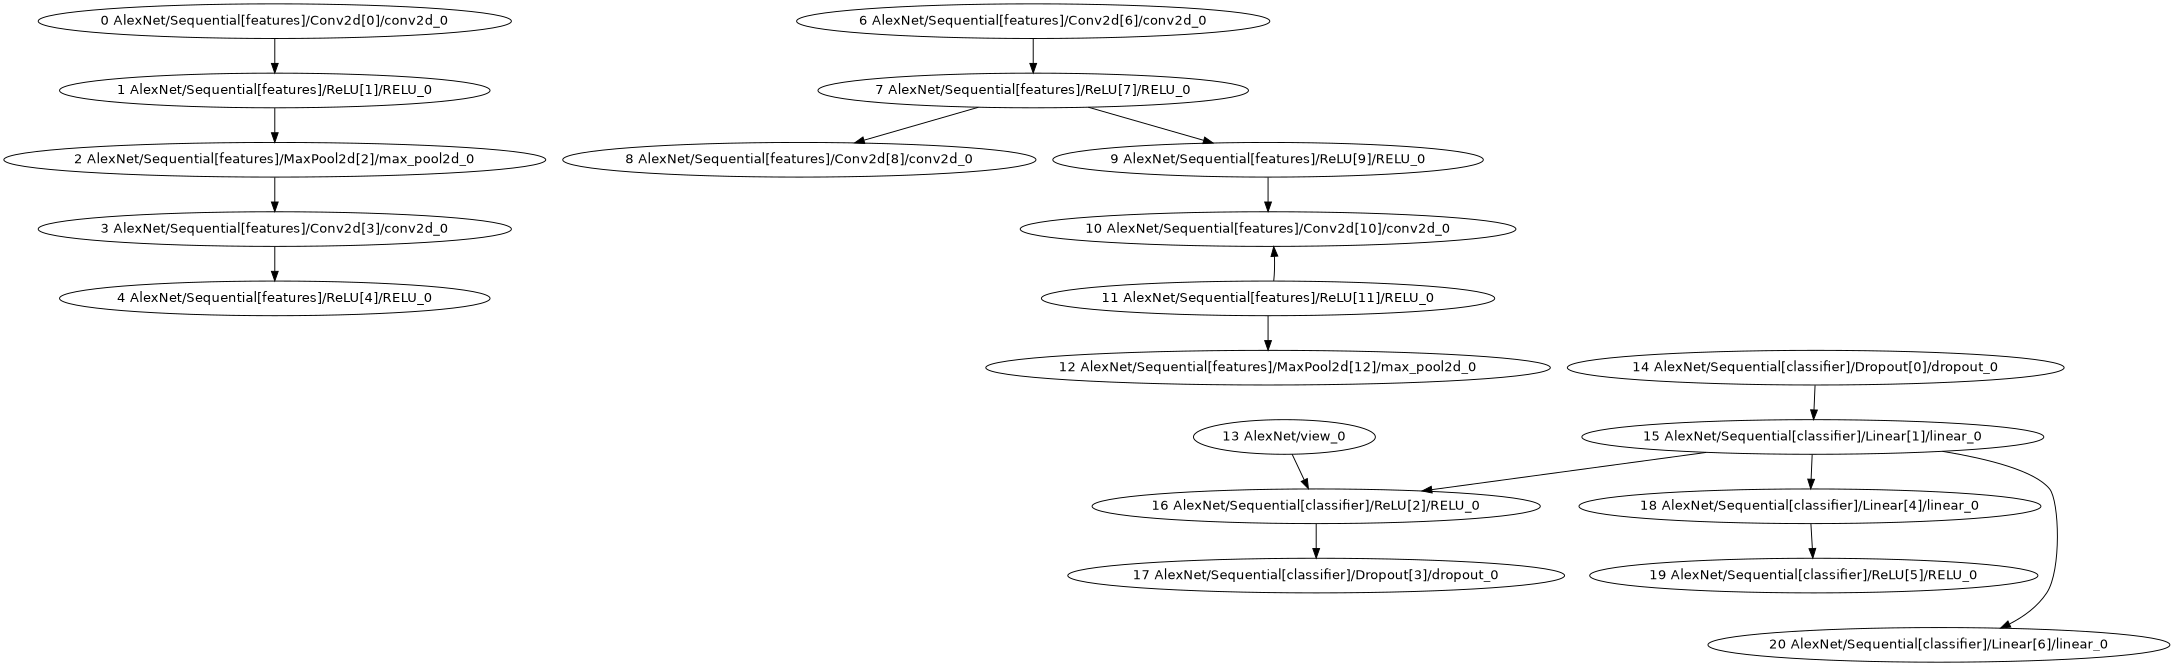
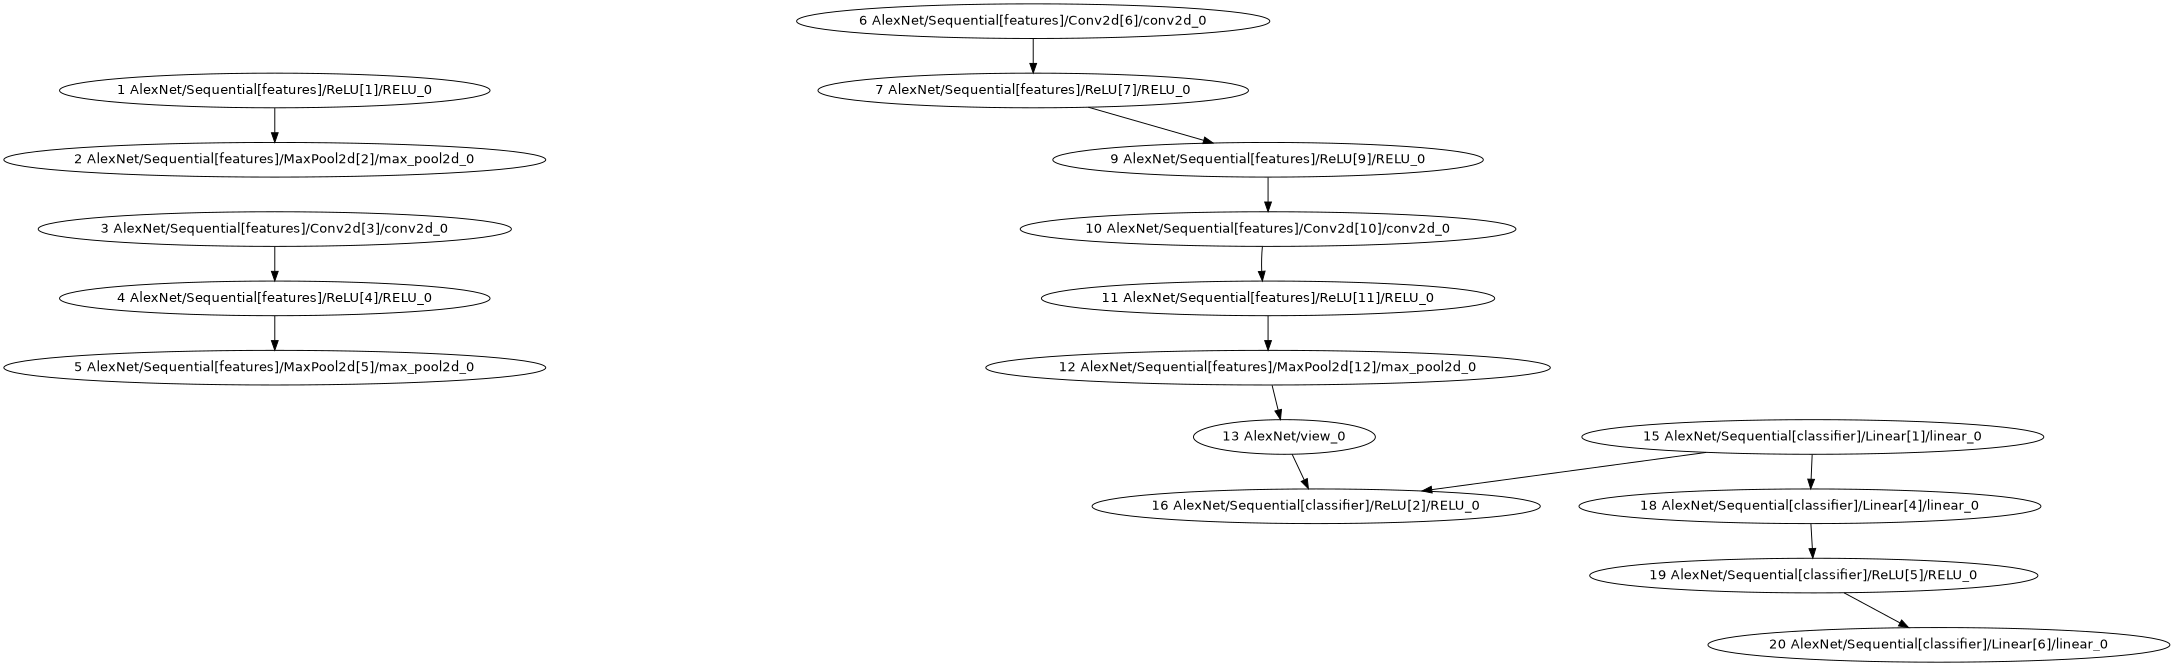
  strict digraph {
    fontname="DejaVu Sans"
    node [fontname="DejaVu Sans" type=RELU]
    edge [fontname="DejaVu Sans"]
-   "0 AlexNet/Sequential[features]/Conv2d[0]/conv2d_0" [type=conv2d]
    "1 AlexNet/Sequential[features]/ReLU[1]/RELU_0"
    "2 AlexNet/Sequential[features]/MaxPool2d[2]/max_pool2d_0" [type=max_pool2d]
    "3 AlexNet/Sequential[features]/Conv2d[3]/conv2d_0" [type=conv2d]
    "4 AlexNet/Sequential[features]/ReLU[4]/RELU_0"
+   "5 AlexNet/Sequential[features]/MaxPool2d[5]/max_pool2d_0" [type=max_pool2d]
    "6 AlexNet/Sequential[features]/Conv2d[6]/conv2d_0" [type=conv2d]
    "7 AlexNet/Sequential[features]/ReLU[7]/RELU_0"
-   "8 AlexNet/Sequential[features]/Conv2d[8]/conv2d_0" [type=conv2d]
    "9 AlexNet/Sequential[features]/ReLU[9]/RELU_0"
    "10 AlexNet/Sequential[features]/Conv2d[10]/conv2d_0" [type=conv2d]
    "11 AlexNet/Sequential[features]/ReLU[11]/RELU_0"
    "12 AlexNet/Sequential[features]/MaxPool2d[12]/max_pool2d_0" [type=max_pool2d]
    "13 AlexNet/view_0" [type=view]
    "16 AlexNet/Sequential[classifier]/ReLU[2]/RELU_0"
-   "14 AlexNet/Sequential[classifier]/Dropout[0]/dropout_0" [type=dropout]
    "15 AlexNet/Sequential[classifier]/Linear[1]/linear_0" [type=linear]
    "18 AlexNet/Sequential[classifier]/Linear[4]/linear_0" [type=linear]
-   "17 AlexNet/Sequential[classifier]/Dropout[3]/dropout_0" [type=dropout]
    "19 AlexNet/Sequential[classifier]/ReLU[5]/RELU_0"
    "20 AlexNet/Sequential[classifier]/Linear[6]/linear_0" [type=linear]
-   "0 AlexNet/Sequential[features]/Conv2d[0]/conv2d_0" -> "1 AlexNet/Sequential[features]/ReLU[1]/RELU_0"
    "1 AlexNet/Sequential[features]/ReLU[1]/RELU_0" -> "2 AlexNet/Sequential[features]/MaxPool2d[2]/max_pool2d_0"
-   "2 AlexNet/Sequential[features]/MaxPool2d[2]/max_pool2d_0" -> "3 AlexNet/Sequential[features]/Conv2d[3]/conv2d_0"
    "3 AlexNet/Sequential[features]/Conv2d[3]/conv2d_0" -> "4 AlexNet/Sequential[features]/ReLU[4]/RELU_0"
+   "4 AlexNet/Sequential[features]/ReLU[4]/RELU_0" -> "5 AlexNet/Sequential[features]/MaxPool2d[5]/max_pool2d_0"
    "6 AlexNet/Sequential[features]/Conv2d[6]/conv2d_0" -> "7 AlexNet/Sequential[features]/ReLU[7]/RELU_0"
-   "7 AlexNet/Sequential[features]/ReLU[7]/RELU_0" -> "8 AlexNet/Sequential[features]/Conv2d[8]/conv2d_0"
    "7 AlexNet/Sequential[features]/ReLU[7]/RELU_0" -> "9 AlexNet/Sequential[features]/ReLU[9]/RELU_0"
    "9 AlexNet/Sequential[features]/ReLU[9]/RELU_0" -> "10 AlexNet/Sequential[features]/Conv2d[10]/conv2d_0"
-   "11 AlexNet/Sequential[features]/ReLU[11]/RELU_0" -> "10 AlexNet/Sequential[features]/Conv2d[10]/conv2d_0"
+   "10 AlexNet/Sequential[features]/Conv2d[10]/conv2d_0" -> "11 AlexNet/Sequential[features]/ReLU[11]/RELU_0"
    "11 AlexNet/Sequential[features]/ReLU[11]/RELU_0" -> "12 AlexNet/Sequential[features]/MaxPool2d[12]/max_pool2d_0"
+   "12 AlexNet/Sequential[features]/MaxPool2d[12]/max_pool2d_0" -> "13 AlexNet/view_0"
    "13 AlexNet/view_0" -> "16 AlexNet/Sequential[classifier]/ReLU[2]/RELU_0"
-   "16 AlexNet/Sequential[classifier]/ReLU[2]/RELU_0" -> "17 AlexNet/Sequential[classifier]/Dropout[3]/dropout_0"
-   "14 AlexNet/Sequential[classifier]/Dropout[0]/dropout_0" -> "15 AlexNet/Sequential[classifier]/Linear[1]/linear_0"
    "15 AlexNet/Sequential[classifier]/Linear[1]/linear_0" -> "16 AlexNet/Sequential[classifier]/ReLU[2]/RELU_0"
    "15 AlexNet/Sequential[classifier]/Linear[1]/linear_0" -> "18 AlexNet/Sequential[classifier]/Linear[4]/linear_0"
    "18 AlexNet/Sequential[classifier]/Linear[4]/linear_0" -> "19 AlexNet/Sequential[classifier]/ReLU[5]/RELU_0"
-   "15 AlexNet/Sequential[classifier]/Linear[1]/linear_0" -> "20 AlexNet/Sequential[classifier]/Linear[6]/linear_0"
+   "19 AlexNet/Sequential[classifier]/ReLU[5]/RELU_0" -> "20 AlexNet/Sequential[classifier]/Linear[6]/linear_0"
  }
